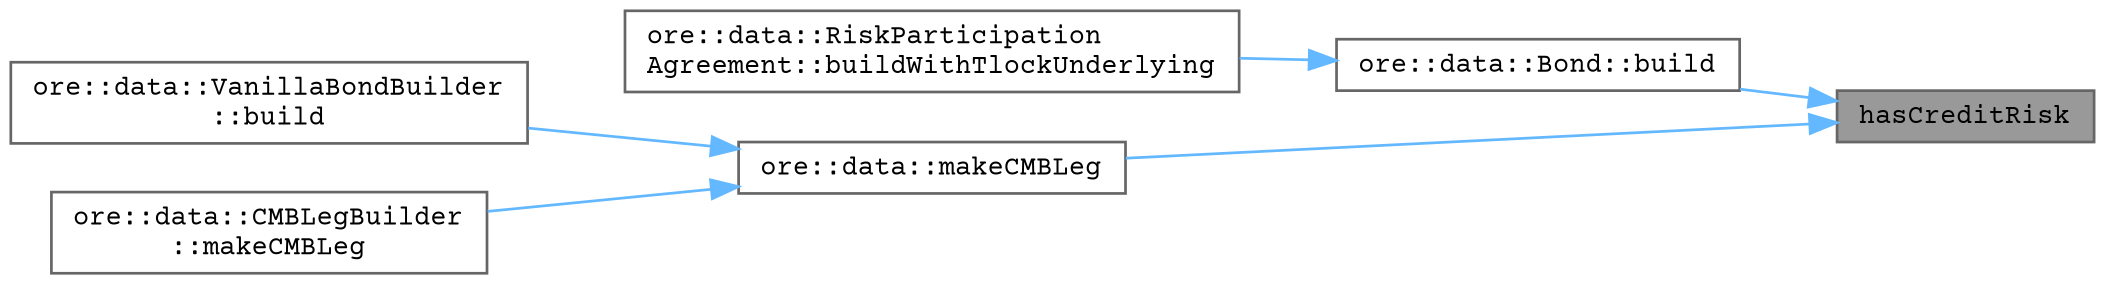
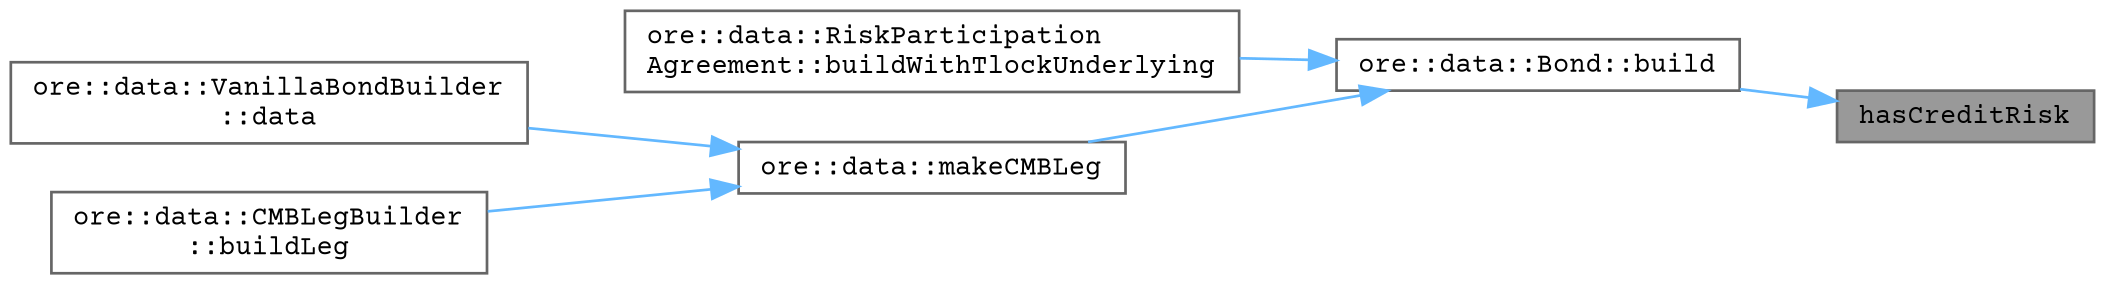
  digraph {
    fontname="Courier Prime"
    rankdir=RL
    node [color=grey40 fillcolor=white fontname="Courier Prime" fontsize=10 shape=box style=filled]
    edge [color=steelblue1 dir=back fontname="Courier Prime" fontsize=10 labelfontname=Helvetica labelfontsize=10 style=solid]
    n1 [color=gray40 fillcolor=grey60 fontcolor=black height=0.2 label=hasCreditRisk width=0.4]
    n2 [height=0.2 label="ore::data::Bond::build" width=0.4]
    n3 [height=0.2 label="ore::data::RiskParticipation\lAgreement::buildWithTlockUnderlying" width=0.4]
    n4 [height=0.2 label="ore::data::makeCMBLeg" width=0.4]
-   n5 [height=0.2 label="ore::data::VanillaBondBuilder\l::build" width=0.4]
-   n6 [height=0.2 label="ore::data::CMBLegBuilder\l::makeCMBLeg" width=0.4]
+   n5 [height=0.2 label="ore::data::VanillaBondBuilder\l::data" width=0.4]
+   n6 [height=0.2 label="ore::data::CMBLegBuilder\l::buildLeg" width=0.4]
    n1 -> n2
    n2 -> n3
-   n1 -> n4
+   n2 -> n4
    n4 -> n5
    n4 -> n6
  }
